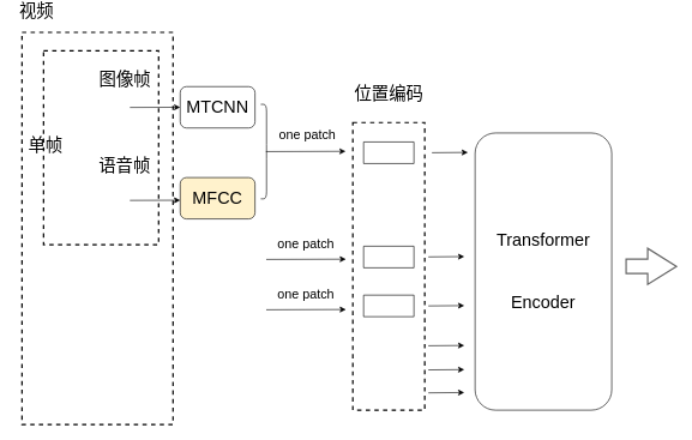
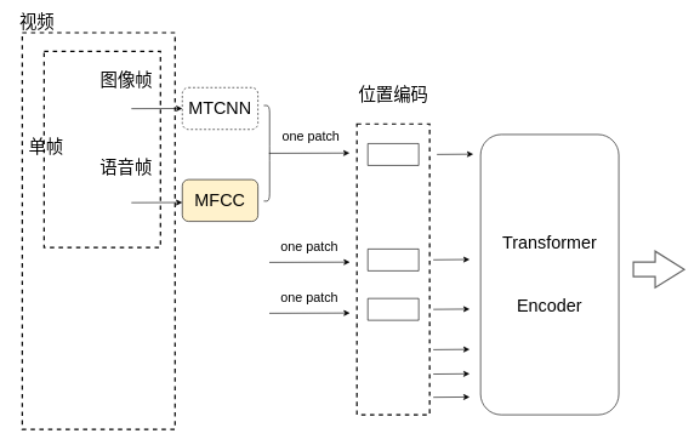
  <mxCell id="0" />
  <mxCell id="1" parent="0" />
  <mxCell id="2" value="" style="rounded=0;whiteSpace=wrap;html=1;dashed=1;strokeWidth=2;gradientDirection=west;fillColor=none;" vertex="1" parent="1"><mxGeometry x="30" y="44.5" width="210" height="545.5" as="geometry" /></mxCell>
  <mxCell id="3" value="" style="rounded=0;whiteSpace=wrap;html=1;dashed=1;strokeWidth=2;gradientDirection=west;fillColor=none;" vertex="1" parent="1"><mxGeometry x="60" y="70" width="160" height="270" as="geometry" /></mxCell>
  <mxCell id="4" value="" style="rounded=0;whiteSpace=wrap;html=1;dashed=1;strokeWidth=2;gradientDirection=west;fillColor=none;" vertex="1" parent="1"><mxGeometry x="490" y="170" width="100" height="400" as="geometry" /></mxCell>
  <mxCell id="5" value="&lt;font style=&quot;font-size: 24px&quot;&gt;Transformer&lt;br&gt;&lt;br&gt;&lt;br&gt;Encoder&lt;br&gt;&lt;/font&gt;" style="rounded=1;whiteSpace=wrap;html=1;" vertex="1" parent="1"><mxGeometry x="660" y="184.5" width="190" height="385.5" as="geometry" /></mxCell>
  <mxCell id="6" value="" style="verticalLabelPosition=bottom;verticalAlign=top;html=1;shape=mxgraph.basic.rect;fillColor2=none;strokeWidth=1;size=20;indent=5;" vertex="1" parent="1"><mxGeometry x="505" y="197" width="70" height="30" as="geometry" /></mxCell>
  <mxCell id="7" value="" style="verticalLabelPosition=bottom;verticalAlign=top;html=1;shape=mxgraph.basic.rect;fillColor2=none;strokeWidth=1;size=20;indent=5;" vertex="1" parent="1"><mxGeometry x="505" y="342" width="70" height="30" as="geometry" /></mxCell>
  <mxCell id="8" value="" style="verticalLabelPosition=bottom;verticalAlign=top;html=1;shape=mxgraph.basic.rect;fillColor2=none;strokeWidth=1;size=20;indent=5;" vertex="1" parent="1"><mxGeometry x="505" y="410" width="70" height="30" as="geometry" /></mxCell>
  <mxCell id="9" value="" style="group" vertex="1" connectable="0" parent="1"><mxGeometry x="250" y="120" width="242" height="184" as="geometry" /></mxCell>
- <mxCell id="10" value="&lt;font style=&quot;font-size: 24px&quot;&gt;MTCNN&lt;/font&gt;" style="rounded=1;whiteSpace=wrap;html=1;" vertex="1" parent="9"><mxGeometry width="104" height="57.5" as="geometry" /></mxCell>
+ <mxCell id="10" value="&lt;font style=&quot;font-size: 24px&quot;&gt;MTCNN&lt;/font&gt;" style="rounded=1;whiteSpace=wrap;html=1;dashed=1;" vertex="1" parent="9"><mxGeometry width="104" height="57.5" as="geometry" /></mxCell>
  <mxCell id="11" value="&lt;font style=&quot;font-size: 24px&quot;&gt;MFCC&lt;/font&gt;" style="rounded=1;whiteSpace=wrap;html=1;fillColor=#fff2cc;" vertex="1" parent="9"><mxGeometry y="126.5" width="104" height="57.5" as="geometry" /></mxCell>
  <mxCell id="12" value="" style="shape=curlyBracket;whiteSpace=wrap;html=1;rounded=1;flipH=1;size=0;" vertex="1" parent="9"><mxGeometry x="112" y="24.643" width="8" height="131.429" as="geometry" /></mxCell>
  <mxCell id="13" value="" style="endArrow=classic;html=1;exitX=0.1;exitY=0.5;exitDx=0;exitDy=0;exitPerimeter=0;" edge="1" parent="9" source="12"><mxGeometry width="50" height="50" relative="1" as="geometry"><mxPoint x="136" y="164.286" as="sourcePoint" /><mxPoint x="230" y="90" as="targetPoint" /></mxGeometry></mxCell>
  <mxCell id="14" value="&lt;font style=&quot;font-size: 18px&quot;&gt;one patch&lt;/font&gt;" style="text;html=1;strokeColor=none;fillColor=none;align=center;verticalAlign=middle;whiteSpace=wrap;rounded=0;" vertex="1" parent="9"><mxGeometry x="112" y="57.5" width="130" height="20" as="geometry" /></mxCell>
  <mxCell id="15" value="" style="endArrow=classic;html=1;exitX=0.1;exitY=0.5;exitDx=0;exitDy=0;exitPerimeter=0;" edge="1" parent="1"><mxGeometry width="50" height="50" relative="1" as="geometry"><mxPoint x="369.6" y="360.357" as="sourcePoint" /><mxPoint x="480.4" y="360" as="targetPoint" /></mxGeometry></mxCell>
  <mxCell id="16" value="&lt;font style=&quot;font-size: 18px&quot;&gt;one patch&lt;/font&gt;" style="text;html=1;strokeColor=none;fillColor=none;align=center;verticalAlign=middle;whiteSpace=wrap;rounded=0;" vertex="1" parent="1"><mxGeometry x="360" y="330" width="130" height="20" as="geometry" /></mxCell>
  <mxCell id="17" value="" style="shape=image;html=1;verticalAlign=top;verticalLabelPosition=bottom;labelBackgroundColor=#ffffff;imageAspect=0;aspect=fixed;image=https://cdn0.iconfinder.com/data/icons/user-interface-1-32/32/ellipsis-128.png;sketch=0;" vertex="1" parent="1"><mxGeometry x="96" y="352" width="88" height="88" as="geometry" /></mxCell>
  <mxCell id="18" value="" style="shape=image;html=1;verticalAlign=top;verticalLabelPosition=bottom;labelBackgroundColor=#ffffff;imageAspect=0;aspect=fixed;image=https://cdn0.iconfinder.com/data/icons/user-interface-1-32/32/ellipsis-128.png" vertex="1" parent="1"><mxGeometry x="96" y="471" width="88" height="88" as="geometry" /></mxCell>
  <mxCell id="19" value="" style="endArrow=classic;html=1;exitX=0.1;exitY=0.5;exitDx=0;exitDy=0;exitPerimeter=0;" edge="1" parent="1"><mxGeometry width="50" height="50" relative="1" as="geometry"><mxPoint x="369.6" y="430.357" as="sourcePoint" /><mxPoint x="480.4" y="430" as="targetPoint" /></mxGeometry></mxCell>
  <mxCell id="20" value="&lt;font style=&quot;font-size: 18px&quot;&gt;one patch&lt;/font&gt;" style="text;html=1;strokeColor=none;fillColor=none;align=center;verticalAlign=middle;whiteSpace=wrap;rounded=0;" vertex="1" parent="1"><mxGeometry x="360" y="400" width="130" height="20" as="geometry" /></mxCell>
  <mxCell id="21" value="" style="shape=image;html=1;verticalAlign=top;verticalLabelPosition=bottom;labelBackgroundColor=#ffffff;imageAspect=0;aspect=fixed;image=https://cdn0.iconfinder.com/data/icons/user-interface-1-32/32/ellipsis-128.png" vertex="1" parent="1"><mxGeometry x="381" y="470" width="88" height="88" as="geometry" /></mxCell>
  <mxCell id="22" value="" style="shape=image;html=1;verticalAlign=top;verticalLabelPosition=bottom;labelBackgroundColor=#ffffff;imageAspect=0;aspect=fixed;image=https://cdn0.iconfinder.com/data/icons/user-interface-1-32/32/ellipsis-128.png" vertex="1" parent="1"><mxGeometry x="490" y="470" width="88" height="88" as="geometry" /></mxCell>
  <mxCell id="23" value="&lt;font style=&quot;font-size: 24px&quot;&gt;位置编码&lt;/font&gt;" style="text;html=1;align=center;verticalAlign=middle;resizable=0;points=[];autosize=1;strokeColor=none;" vertex="1" parent="1"><mxGeometry x="485" y="120" width="110" height="20" as="geometry" /></mxCell>
  <mxCell id="24" value="" style="endArrow=classic;html=1;" edge="1" parent="1"><mxGeometry width="50" height="50" relative="1" as="geometry"><mxPoint x="600" y="211.93" as="sourcePoint" /><mxPoint x="650" y="211.5" as="targetPoint" /></mxGeometry></mxCell>
  <mxCell id="25" value="" style="endArrow=classic;html=1;" edge="1" parent="1"><mxGeometry width="50" height="50" relative="1" as="geometry"><mxPoint x="595" y="356.84" as="sourcePoint" /><mxPoint x="645" y="356.41" as="targetPoint" /></mxGeometry></mxCell>
  <mxCell id="26" value="" style="endArrow=classic;html=1;" edge="1" parent="1"><mxGeometry width="50" height="50" relative="1" as="geometry"><mxPoint x="595" y="425.01" as="sourcePoint" /><mxPoint x="645" y="424.58" as="targetPoint" /></mxGeometry></mxCell>
  <mxCell id="27" value="" style="endArrow=classic;html=1;" edge="1" parent="1"><mxGeometry width="50" height="50" relative="1" as="geometry"><mxPoint x="595" y="480.43" as="sourcePoint" /><mxPoint x="645" y="480" as="targetPoint" /></mxGeometry></mxCell>
  <mxCell id="28" value="" style="endArrow=classic;html=1;" edge="1" parent="1"><mxGeometry width="50" height="50" relative="1" as="geometry"><mxPoint x="595" y="514.01" as="sourcePoint" /><mxPoint x="645" y="513.58" as="targetPoint" /></mxGeometry></mxCell>
  <mxCell id="29" value="" style="endArrow=classic;html=1;" edge="1" parent="1"><mxGeometry width="50" height="50" relative="1" as="geometry"><mxPoint x="595" y="545.93" as="sourcePoint" /><mxPoint x="645" y="545.5" as="targetPoint" /></mxGeometry></mxCell>
  <mxCell id="30" value="" style="html=1;shadow=0;dashed=0;align=center;verticalAlign=middle;shape=mxgraph.arrows2.arrow;dy=0.6;dx=40;notch=0;sketch=0;strokeWidth=2;fillColor=none;gradientColor=none;opacity=60;" vertex="1" parent="1"><mxGeometry x="870" y="345" width="70" height="50" as="geometry" /></mxCell>
- <mxCell id="31" value="&lt;font style=&quot;font-size: 24px&quot;&gt;视频&lt;/font&gt;" style="text;html=1;align=center;verticalAlign=middle;resizable=0;points=[];autosize=1;strokeColor=none;" vertex="1" parent="1"><mxGeometry x="20" y="5" width="60" height="20" as="geometry" /></mxCell>
+ <mxCell id="31" value="&lt;font style=&quot;font-size: 24px&quot;&gt;视频&lt;/font&gt;" style="text;html=1;align=center;verticalAlign=middle;resizable=0;points=[];autosize=1;strokeColor=none;" vertex="1" parent="1"><mxGeometry x="20" y="20" width="60" height="20" as="geometry" /></mxCell>
  <mxCell id="32" value="" style="shape=image;html=1;verticalAlign=top;verticalLabelPosition=bottom;labelBackgroundColor=#ffffff;imageAspect=0;aspect=fixed;image=https://cdn0.iconfinder.com/data/icons/google-material-design-3-0/48/ic_face_48px-128.png" vertex="1" parent="1"><mxGeometry x="85.765" y="117.869" width="79.128" height="79.128" as="geometry" /></mxCell>
  <mxCell id="33" value="" style="shape=image;html=1;verticalAlign=top;verticalLabelPosition=bottom;labelBackgroundColor=#ffffff;imageAspect=0;aspect=fixed;image=https://cdn4.iconfinder.com/data/icons/basic-ui-2-line/32/speaker-high-sound-volume-voice-128.png" vertex="1" parent="1"><mxGeometry x="93.088" y="242.703" width="71.801" height="71.801" as="geometry" /></mxCell>
  <mxCell id="34" value="&lt;font style=&quot;font-size: 24px&quot;&gt;图像帧&lt;/font&gt;" style="text;html=1;strokeColor=none;fillColor=none;align=center;verticalAlign=middle;whiteSpace=wrap;rounded=0;fontSize=28;" vertex="1" parent="1"><mxGeometry x="133.53" y="80" width="79.12" height="56.76" as="geometry" /></mxCell>
  <mxCell id="35" value="&lt;font style=&quot;font-size: 24px&quot;&gt;语音帧&lt;/font&gt;" style="text;html=1;strokeColor=none;fillColor=none;align=center;verticalAlign=middle;whiteSpace=wrap;rounded=0;fontSize=28;" vertex="1" parent="1"><mxGeometry x="136.329" y="200" width="73.529" height="56.757" as="geometry" /></mxCell>
  <mxCell id="36" value="&lt;font style=&quot;font-size: 24px&quot;&gt;单帧&lt;/font&gt;" style="text;html=1;strokeColor=none;fillColor=none;align=center;verticalAlign=middle;whiteSpace=wrap;rounded=0;fontSize=28;" vertex="1" parent="1"><mxGeometry x="33.09" y="170" width="60" height="60" as="geometry" /></mxCell>
  <mxCell id="37" value="" style="endArrow=classic;html=1;shadow=0;strokeWidth=1;entryX=0;entryY=0.5;entryDx=0;entryDy=0;" edge="1" parent="1" target="10"><mxGeometry width="50" height="50" relative="1" as="geometry"><mxPoint x="180" y="149" as="sourcePoint" /><mxPoint x="240" y="149" as="targetPoint" /></mxGeometry></mxCell>
  <mxCell id="38" value="" style="endArrow=classic;html=1;shadow=0;strokeWidth=1;entryX=0;entryY=0.5;entryDx=0;entryDy=0;" edge="1" parent="1"><mxGeometry width="50" height="50" relative="1" as="geometry"><mxPoint x="180" y="278.27" as="sourcePoint" /><mxPoint x="250" y="278.02" as="targetPoint" /></mxGeometry></mxCell>
